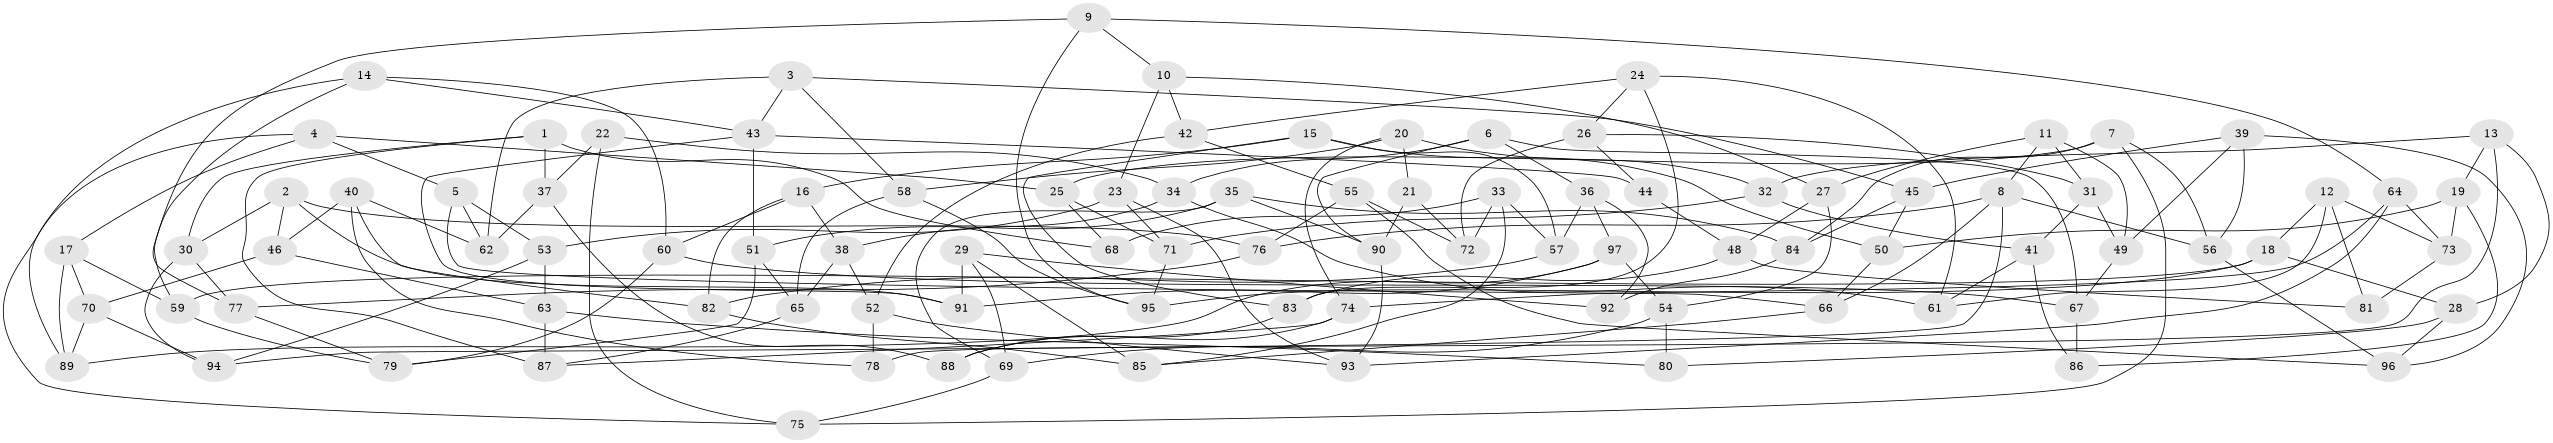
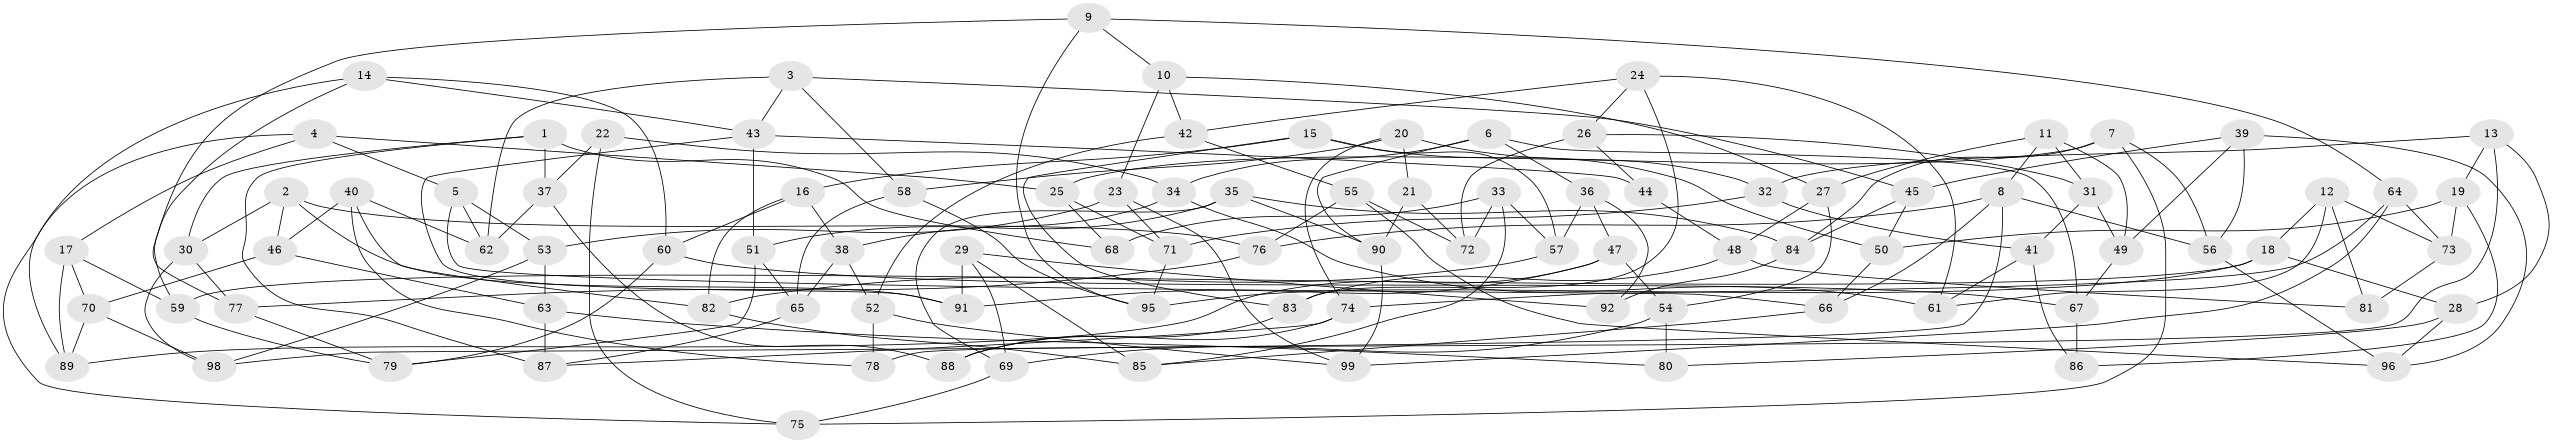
  graph {
    node [color=gray90 style=filled]
    1
    30
    37
    68
    87
-   94
+   94 [label=98]
    77
    62
    88
    2
    46
    76
    91
    70
    63
    3
    43
    45
    58
    44
    51
    84
    50
    95
    65
    4
    5
    17
    25
    75
    53
    66
    59
    89
    71
    85
    6
    34
    36
    67
    90
    61
    38
    57
    92
-   47 [label=97]
+   47
    86
-   93
+   93 [label=99]
    7
    56
    96
    8
    9
    10
    64
    23
    27
    42
    73
    74
    79
    48
    54
    52
    55
    11
    31
    49
    41
    12
    18
    81
    28
    13
    19
    32
    78
    80
    14
    60
    15
    16
    83
    82
    20
    21
    72
    22
    24
    26
    69
    29
    33
    35
    39
    40
    1 -- 30
    1 -- 37
    1 -- 68
    1 -- 87
    30 -- 94
    30 -- 77
    37 -- 62
    37 -- 88
    77 -- 79
    2 -- 30
    2 -- 46
    2 -- 76
    2 -- 91
    46 -- 70
    46 -- 63
    76 -- 77
    70 -- 94
    70 -- 89
    63 -- 87
    63 -- 80
    3 -- 62
    3 -- 43
    3 -- 45
    3 -- 58
    43 -- 91
    43 -- 44
    43 -- 51
    45 -- 84
    45 -- 50
    58 -- 95
    58 -- 65
    44 -- 48
    51 -- 65
    51 -- 79
    84 -- 92
    50 -- 66
    65 -- 87
    4 -- 5
    4 -- 17
    4 -- 25
    4 -- 75
    5 -- 62
    5 -- 53
    5 -- 66
    17 -- 70
    17 -- 59
    17 -- 89
    25 -- 68
    25 -- 71
    53 -- 94
    53 -- 63
    66 -- 85
    59 -- 79
    71 -- 95
    6 -- 34
    6 -- 36
    6 -- 67
    6 -- 90
    34 -- 61
    34 -- 38
    36 -- 57
    36 -- 92
    36 -- 47
    67 -- 86
    90 -- 93
    38 -- 65
    38 -- 52
    57 -- 82
    47 -- 91
    47 -- 89
    47 -- 54
    7 -- 84
    7 -- 25
    7 -- 75
    7 -- 56
    56 -- 96
    8 -- 94
    8 -- 76
    8 -- 66
    8 -- 56
    9 -- 77
    9 -- 95
    9 -- 10
    9 -- 64
    10 -- 23
    10 -- 27
    10 -- 42
    64 -- 93
    64 -- 73
    64 -- 74
    23 -- 53
    23 -- 71
    23 -- 93
    27 -- 48
    27 -- 54
    42 -- 52
    42 -- 55
    73 -- 81
    74 -- 87
    74 -- 88
    48 -- 81
    48 -- 83
    54 -- 80
    54 -- 69
    52 -- 93
    52 -- 78
    55 -- 76
    55 -- 96
    55 -- 72
    11 -- 8
    11 -- 27
    11 -- 31
    11 -- 49
    31 -- 49
    31 -- 41
    49 -- 67
    41 -- 61
    41 -- 86
    12 -- 61
    12 -- 73
    12 -- 18
    12 -- 81
    18 -- 95
    18 -- 59
    18 -- 28
    28 -- 96
    28 -- 80
    13 -- 28
    13 -- 19
    13 -- 32
    13 -- 78
    19 -- 50
    19 -- 86
    19 -- 73
    32 -- 71
    32 -- 41
    14 -- 43
    14 -- 59
    14 -- 89
    14 -- 60
    60 -- 67
    60 -- 79
    15 -- 50
    15 -- 57
    15 -- 16
    15 -- 83
    16 -- 38
    16 -- 60
    16 -- 82
    83 -- 88
    82 -- 85
    20 -- 58
    20 -- 74
    20 -- 32
    20 -- 21
    21 -- 90
    21 -- 72
    22 -- 37
    22 -- 75
    22 -- 34
    24 -- 61
    24 -- 42
    24 -- 83
    24 -- 26
    26 -- 44
    26 -- 31
    26 -- 72
    69 -- 75
    29 -- 91
    29 -- 85
    29 -- 92
    29 -- 69
    33 -- 68
    33 -- 85
    33 -- 57
    33 -- 72
    35 -- 51
    35 -- 84
    35 -- 90
    35 -- 69
    39 -- 45
    39 -- 56
    39 -- 96
    39 -- 49
    40 -- 62
    40 -- 46
    40 -- 78
    40 -- 82
  }
